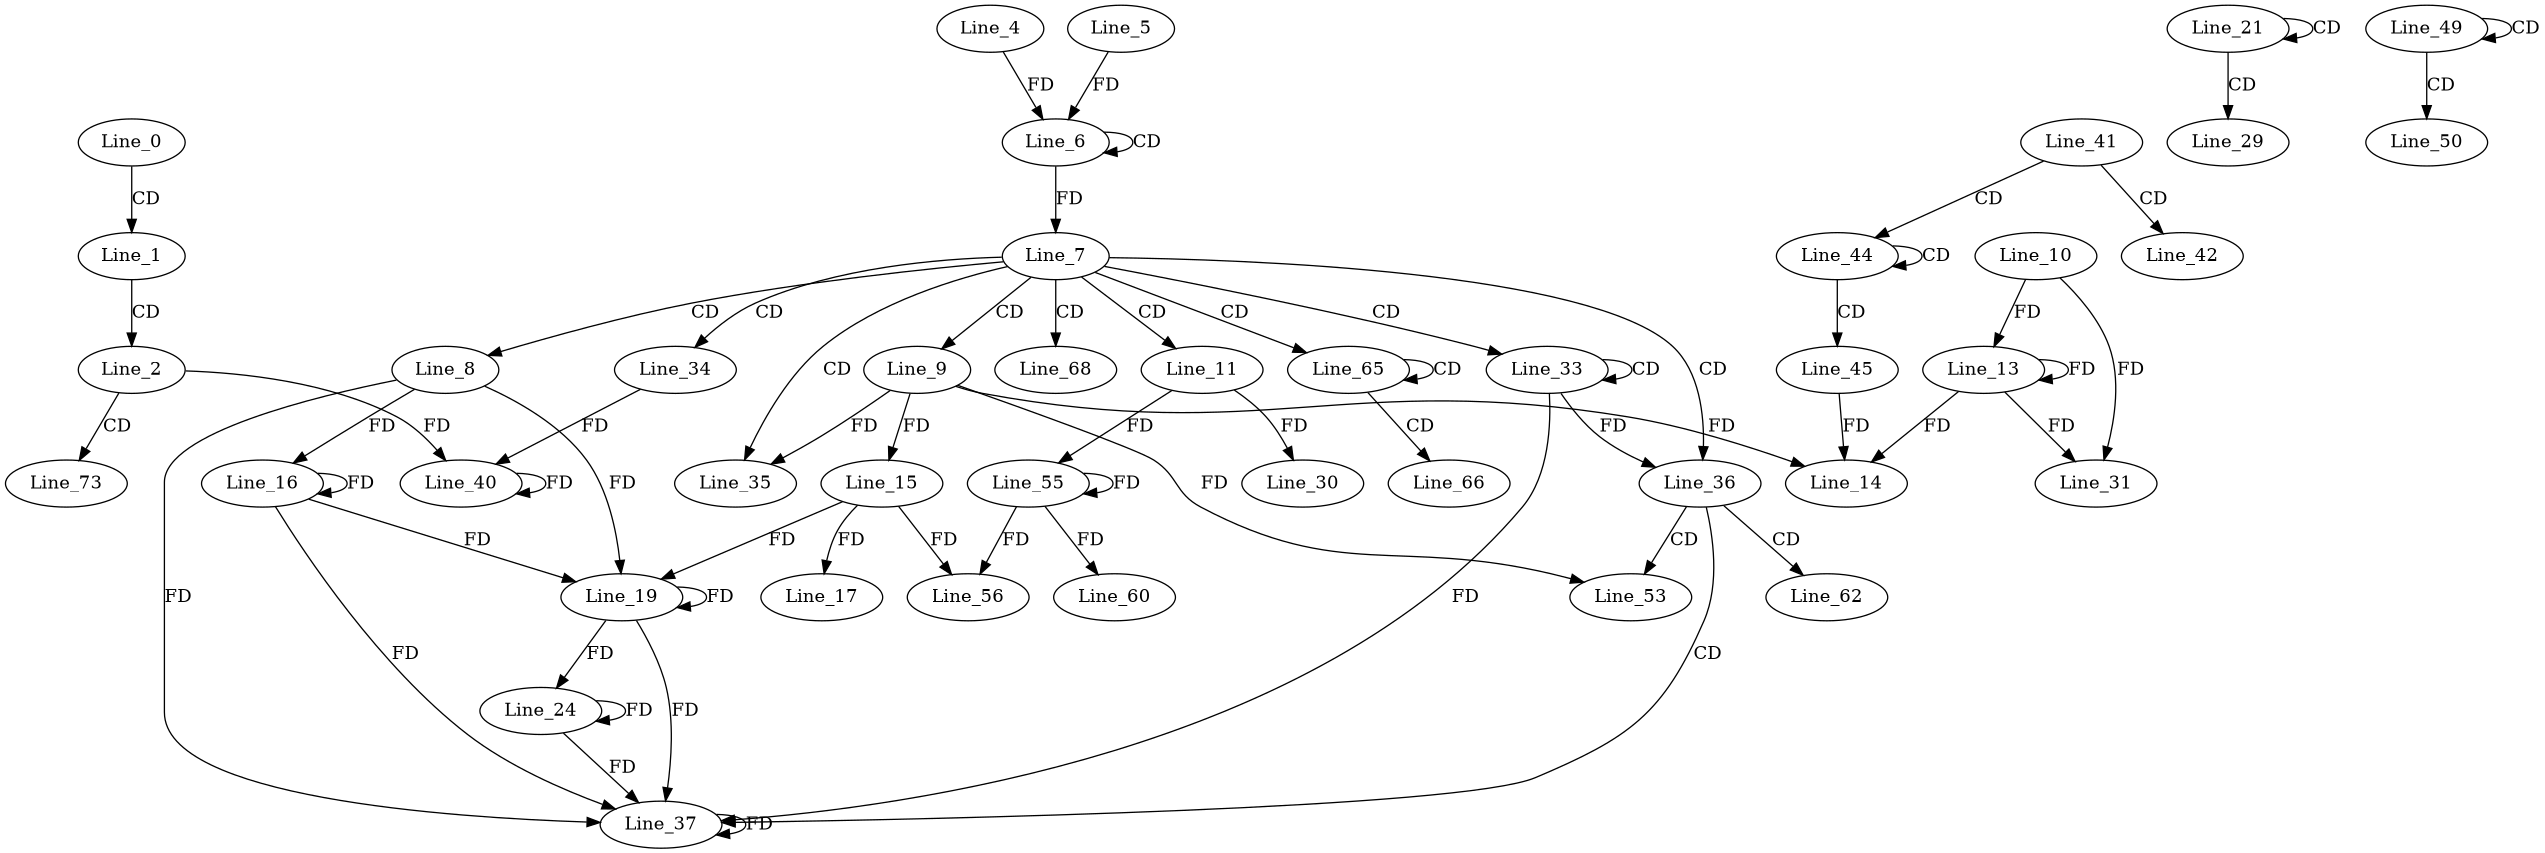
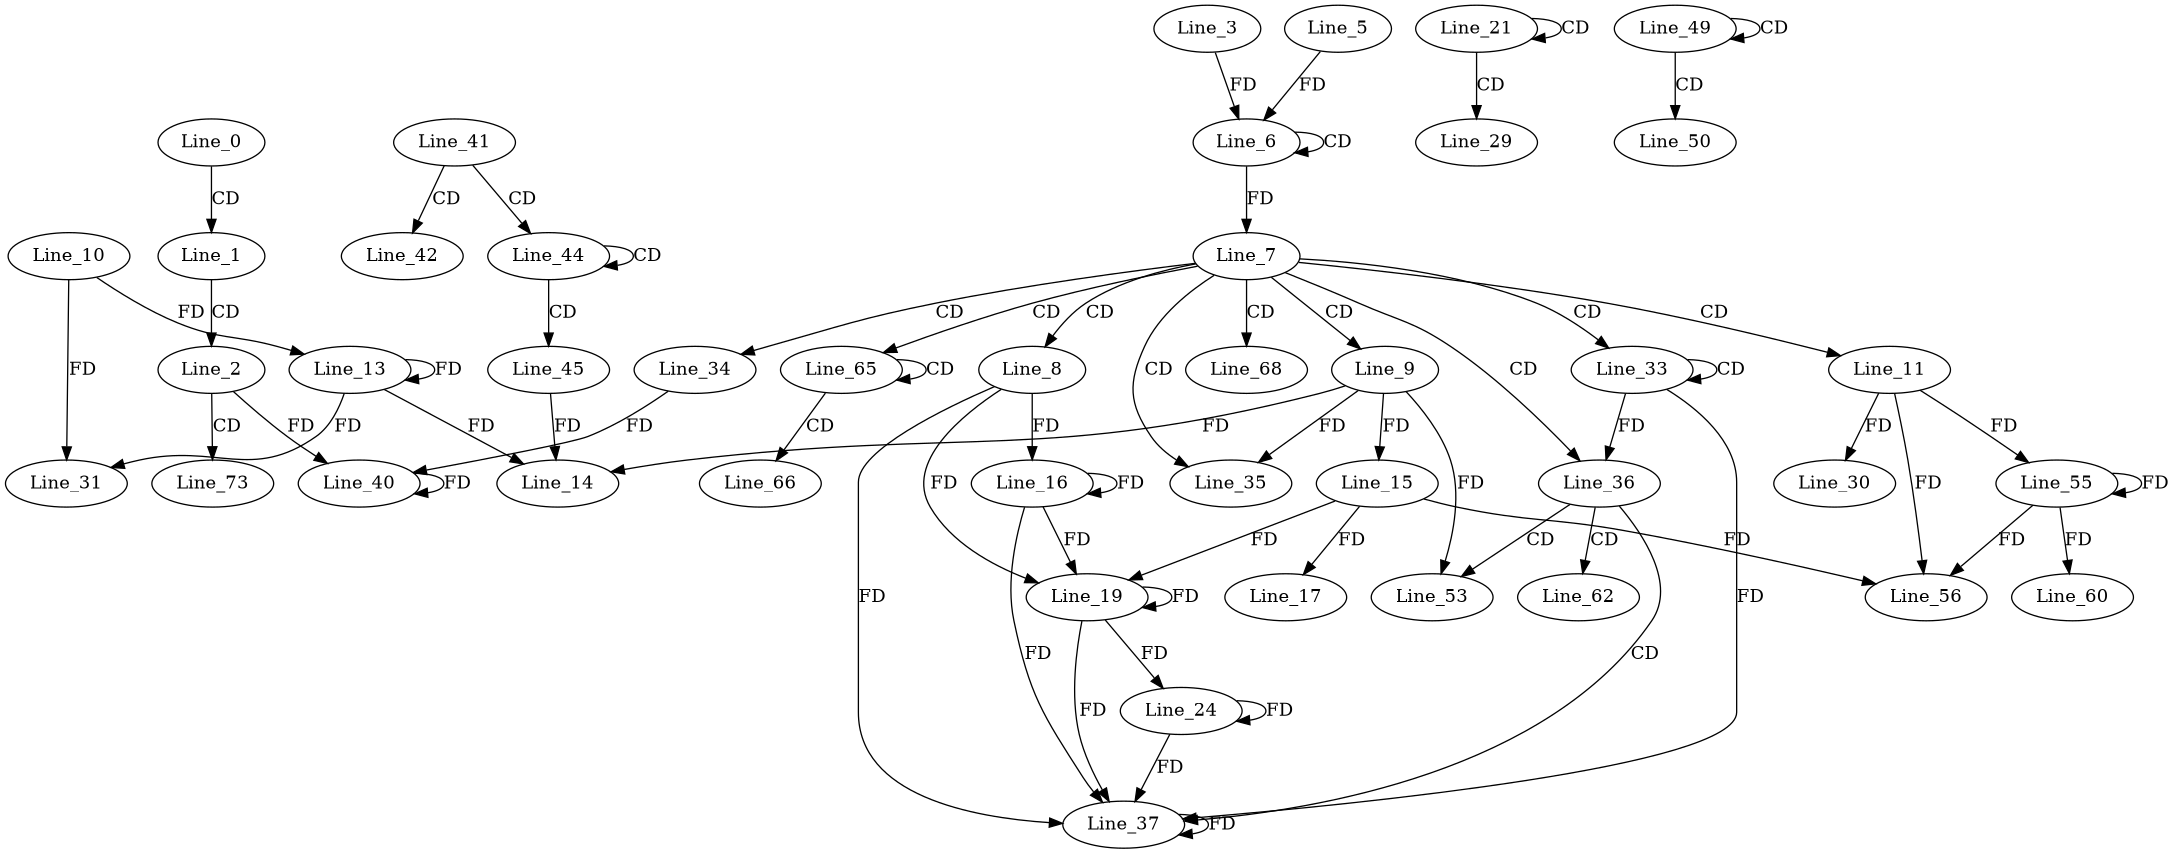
  digraph {
    Line_0
    Line_1
    Line_2
    Line_40
    Line_73
    Line_6
    Line_7
    Line_8
    Line_9
    Line_11
    Line_33
    Line_34
    Line_35
    Line_36
    Line_65
    Line_68
-   Line_4
+   Line_4 [label=Line_3]
    Line_5
    Line_16
    Line_19
    Line_37
    Line_14
    Line_15
    Line_53
    Line_10
    Line_13
    Line_31
    Line_56
    Line_30
    Line_55
    Line_62
    Line_66
    Line_24
    Line_17
    Line_60
    Line_21
    n37 [label=Line_29]
    Line_41
    Line_42
    Line_44
    Line_45
    Line_49
    Line_50
    Line_0 -> Line_1 [label=CD]
    Line_1 -> Line_2 [label=CD]
    Line_2 -> Line_40 [label=FD]
    Line_2 -> Line_73 [label=CD]
    Line_40 -> Line_40 [label=FD]
    Line_6 -> Line_6 [label=CD]
    Line_6 -> Line_7 [label=FD]
    Line_7 -> Line_8 [label=CD]
    Line_7 -> Line_9 [label=CD]
    Line_7 -> Line_11 [label=CD]
    Line_7 -> Line_33 [label=CD]
    Line_7 -> Line_34 [label=CD]
    Line_7 -> Line_35 [label=CD]
    Line_7 -> Line_36 [label=CD]
    Line_7 -> Line_65 [label=CD]
    Line_7 -> Line_68 [label=CD]
    Line_8 -> Line_16 [label=FD]
    Line_8 -> Line_19 [label=FD]
    Line_8 -> Line_37 [label=FD]
    Line_9 -> Line_35 [label=FD]
    Line_9 -> Line_14 [label=FD]
    Line_9 -> Line_15 [label=FD]
    Line_9 -> Line_53 [label=FD]
+   Line_11 -> Line_56 [label=FD]
    Line_11 -> Line_30 [label=FD]
    Line_11 -> Line_55 [label=FD]
    Line_33 -> Line_33 [label=CD]
    Line_33 -> Line_36 [label=FD]
    Line_33 -> Line_37 [label=FD]
    Line_34 -> Line_40 [label=FD]
    Line_36 -> Line_37 [label=CD]
    Line_36 -> Line_53 [label=CD]
    Line_36 -> Line_62 [label=CD]
    Line_65 -> Line_65 [label=CD]
    Line_65 -> Line_66 [label=CD]
    Line_4 -> Line_6 [label=FD]
    Line_5 -> Line_6 [label=FD]
    Line_16 -> Line_16 [label=FD]
    Line_16 -> Line_19 [label=FD]
    Line_16 -> Line_37 [label=FD]
    Line_19 -> Line_19 [label=FD]
    Line_19 -> Line_37 [label=FD]
    Line_19 -> Line_24 [label=FD]
    Line_37 -> Line_37 [label=FD]
    Line_15 -> Line_19 [label=FD]
    Line_15 -> Line_56 [label=FD]
    Line_15 -> Line_17 [label=FD]
    Line_10 -> Line_13 [label=FD]
    Line_10 -> Line_31 [label=FD]
    Line_13 -> Line_14 [label=FD]
    Line_13 -> Line_13 [label=FD]
    Line_13 -> Line_31 [label=FD]
    Line_55 -> Line_56 [label=FD]
    Line_55 -> Line_55 [label=FD]
    Line_55 -> Line_60 [label=FD]
    Line_24 -> Line_37 [label=FD]
    Line_24 -> Line_24 [label=FD]
    Line_21 -> Line_21 [label=CD]
    Line_21 -> n37 [label=CD]
    Line_41 -> Line_42 [label=CD]
    Line_41 -> Line_44 [label=CD]
    Line_44 -> Line_44 [label=CD]
    Line_44 -> Line_45 [label=CD]
    Line_45 -> Line_14 [label=FD]
    Line_49 -> Line_49 [label=CD]
    Line_49 -> Line_50 [label=CD]
  }
